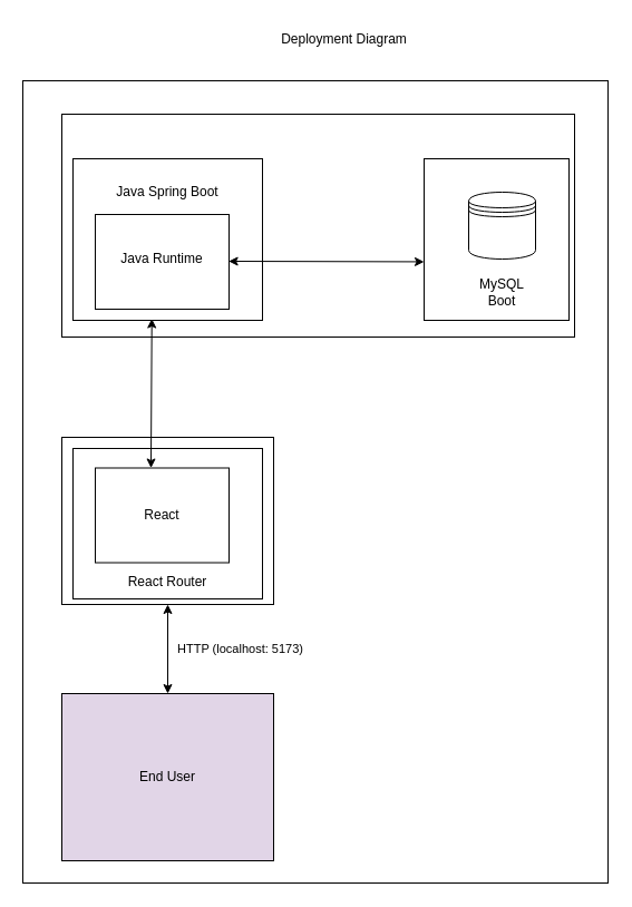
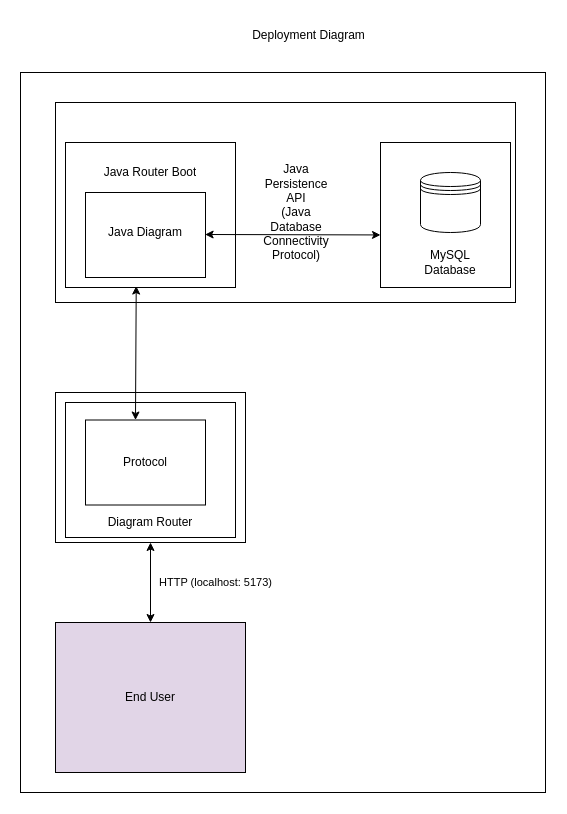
  <mxCell id="0" />
  <mxCell id="1" parent="0" />
  <mxCell id="2" value="" style="html=1;whiteSpace=wrap;" parent="1" vertex="1"><mxGeometry x="20" y="72" width="525" height="720" as="geometry" /></mxCell>
  <mxCell id="3" value="" style="html=1;whiteSpace=wrap;" parent="1" vertex="1"><mxGeometry x="55" y="102" width="460" height="200" as="geometry" /></mxCell>
  <mxCell id="4" value="" style="rounded=0;whiteSpace=wrap;html=1;" parent="1" vertex="1"><mxGeometry x="65" y="142" width="170" height="145" as="geometry" /></mxCell>
  <mxCell id="5" value="" style="rounded=0;whiteSpace=wrap;html=1;" parent="1" vertex="1"><mxGeometry x="85" y="192" width="120" height="85" as="geometry" /></mxCell>
- <mxCell id="6" value="Java Runtime" style="text;html=1;strokeColor=none;fillColor=none;align=center;verticalAlign=middle;whiteSpace=wrap;overflow=hidden;" parent="1" vertex="1"><mxGeometry x="70" y="222" width="150" height="20" as="geometry" /></mxCell>
+ <mxCell id="6" value="Java Diagram" style="text;html=1;strokeColor=none;fillColor=none;align=center;verticalAlign=middle;whiteSpace=wrap;overflow=hidden;" parent="1" vertex="1"><mxGeometry x="70" y="222" width="150" height="20" as="geometry" /></mxCell>
  <mxCell id="7" value="" style="rounded=0;whiteSpace=wrap;html=1;" parent="1" vertex="1"><mxGeometry x="380" y="142" width="130" height="145" as="geometry" /></mxCell>
  <mxCell id="8" value="" style="shape=datastore;whiteSpace=wrap;html=1;" parent="1" vertex="1"><mxGeometry x="420" y="172" width="60" height="60" as="geometry" /></mxCell>
- <mxCell id="9" value="Java Spring Boot" style="text;html=1;strokeColor=none;fillColor=none;align=center;verticalAlign=middle;whiteSpace=wrap;overflow=hidden;" parent="1" vertex="1"><mxGeometry x="75" y="162" width="150" height="20" as="geometry" /></mxCell>
- <mxCell id="10" value="MySQL&lt;div&gt;Boot&lt;/div&gt;" style="text;html=1;strokeColor=none;fillColor=none;align=center;verticalAlign=middle;whiteSpace=wrap;overflow=hidden;" parent="1" vertex="1"><mxGeometry x="375" y="242" width="150" height="40" as="geometry" /></mxCell>
+ <mxCell id="9" value="Java Router Boot" style="text;html=1;strokeColor=none;fillColor=none;align=center;verticalAlign=middle;whiteSpace=wrap;overflow=hidden;" parent="1" vertex="1"><mxGeometry x="75" y="162" width="150" height="20" as="geometry" /></mxCell>
+ <mxCell id="10" value="MySQL&lt;div&gt;Database&lt;/div&gt;" style="text;html=1;strokeColor=none;fillColor=none;align=center;verticalAlign=middle;whiteSpace=wrap;overflow=hidden;" parent="1" vertex="1"><mxGeometry x="375" y="242" width="150" height="40" as="geometry" /></mxCell>
  <mxCell id="11" value="" style="endArrow=classic;startArrow=classic;html=1;rounded=0;exitX=1;exitY=0.5;exitDx=0;exitDy=0;entryX=0.003;entryY=0.641;entryDx=0;entryDy=0;entryPerimeter=0;" parent="1" edge="1"><mxGeometry width="50" height="50" relative="1" as="geometry"><mxPoint x="204.61" y="234" as="sourcePoint" /><mxPoint x="380" y="234.445" as="targetPoint" /></mxGeometry></mxCell>
+ <mxCell id="12" value="Java Persistence&lt;div&gt;API&lt;/div&gt;&lt;div&gt;(Java Database Connectivity Protocol)&lt;/div&gt;" style="text;html=1;strokeColor=none;fillColor=none;align=center;verticalAlign=middle;whiteSpace=wrap;overflow=hidden;" parent="1" vertex="1"><mxGeometry x="255.61" y="152" width="80" height="120" as="geometry" /></mxCell>
  <mxCell id="13" style="edgeStyle=orthogonalEdgeStyle;rounded=0;orthogonalLoop=1;jettySize=auto;html=1;exitX=0.5;exitY=1;exitDx=0;exitDy=0;entryX=0.5;entryY=0;entryDx=0;entryDy=0;startArrow=classic;startFill=1;" edge="1" parent="1" source="15" target="22"><mxGeometry relative="1" as="geometry" /></mxCell>
  <mxCell id="14" value="HTTP (localhost: 5173)" style="edgeLabel;html=1;align=center;verticalAlign=middle;resizable=0;points=[];" vertex="1" connectable="0" parent="13"><mxGeometry x="-0.025" relative="1" as="geometry"><mxPoint x="64" as="offset" /></mxGeometry></mxCell>
  <mxCell id="15" value="" style="html=1;whiteSpace=wrap;" parent="1" vertex="1"><mxGeometry x="55" y="392" width="190" height="150" as="geometry" /></mxCell>
  <mxCell id="16" value="" style="rounded=0;whiteSpace=wrap;html=1;" parent="1" vertex="1"><mxGeometry x="65" y="402" width="170" height="135" as="geometry" /></mxCell>
  <mxCell id="17" value="" style="rounded=0;whiteSpace=wrap;html=1;" parent="1" vertex="1"><mxGeometry x="85" y="419.5" width="120" height="85" as="geometry" /></mxCell>
- <mxCell id="18" value="React" style="text;html=1;strokeColor=none;fillColor=none;align=center;verticalAlign=middle;whiteSpace=wrap;overflow=hidden;" parent="1" vertex="1"><mxGeometry x="70" y="452" width="150" height="20" as="geometry" /></mxCell>
- <mxCell id="19" value="React Router" style="text;html=1;strokeColor=none;fillColor=none;align=center;verticalAlign=middle;whiteSpace=wrap;overflow=hidden;" parent="1" vertex="1"><mxGeometry x="75" y="512" width="150" height="20" as="geometry" /></mxCell>
+ <mxCell id="18" value="Protocol" style="text;html=1;strokeColor=none;fillColor=none;align=center;verticalAlign=middle;whiteSpace=wrap;overflow=hidden;" parent="1" vertex="1"><mxGeometry x="70" y="452" width="150" height="20" as="geometry" /></mxCell>
+ <mxCell id="19" value="Diagram Router" style="text;html=1;strokeColor=none;fillColor=none;align=center;verticalAlign=middle;whiteSpace=wrap;overflow=hidden;" parent="1" vertex="1"><mxGeometry x="75" y="512" width="150" height="20" as="geometry" /></mxCell>
  <mxCell id="20" value="" style="endArrow=classic;startArrow=classic;html=1;rounded=0;exitX=1;exitY=0.5;exitDx=0;exitDy=0;entryX=0.416;entryY=0.99;entryDx=0;entryDy=0;entryPerimeter=0;" parent="1" target="4" edge="1"><mxGeometry width="50" height="50" relative="1" as="geometry"><mxPoint x="135" y="419.5" as="sourcePoint" /><mxPoint x="310.39" y="419.945" as="targetPoint" /></mxGeometry></mxCell>
  <mxCell id="21" value="Deployment Diagram" style="text;html=1;align=center;verticalAlign=middle;resizable=0;points=[];autosize=1;strokeColor=none;fillColor=none;" vertex="1" parent="1"><mxGeometry x="238" y="20" width="140" height="30" as="geometry" /></mxCell>
  <mxCell id="22" value="End User" style="html=1;whiteSpace=wrap;fillColor=#e1d5e7;" vertex="1" parent="1"><mxGeometry x="55" y="622" width="190" height="150" as="geometry" /></mxCell>
